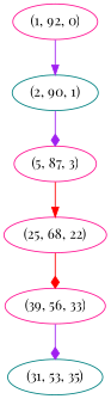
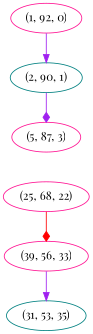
  digraph {
    fontname="Playfair Display"
    node [color=deeppink fontname="Playfair Display"]
    edge [arrowhead=normal color=purple fontname="Playfair Display"]
    "(2, 90, 1)" [color=teal]
    "(1, 92, 0)"
    "(5, 87, 3)"
    "(25, 68, 22)"
    "(39, 56, 33)"
    n6 [color=teal label="(31, 53, 35)"]
    "(2, 90, 1)" -> "(5, 87, 3)" [arrowhead=diamond]
    "(1, 92, 0)" -> "(2, 90, 1)"
-   "(5, 87, 3)" -> "(25, 68, 22)" [color=red]
    "(25, 68, 22)" -> "(39, 56, 33)" [arrowhead=diamond color=red]
-   "(39, 56, 33)" -> n6 [arrowhead=diamond]
+   "(39, 56, 33)" -> n6
  }
